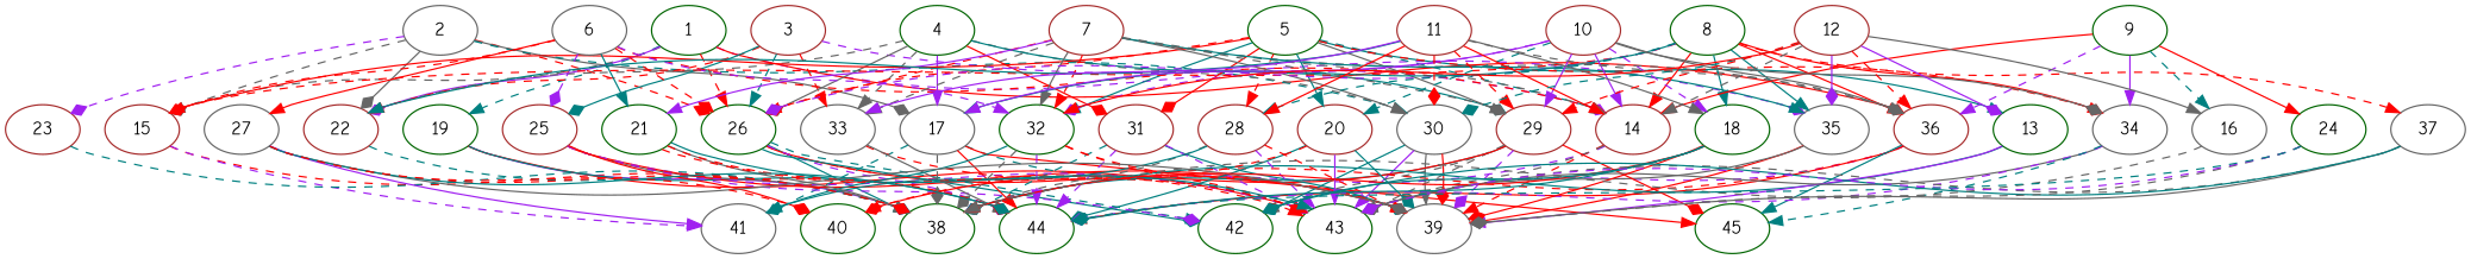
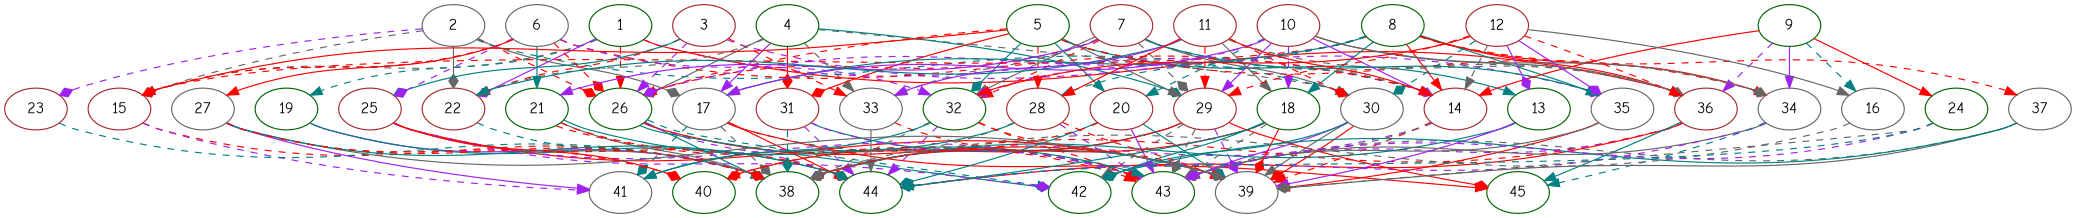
  digraph {
    fontname="Comic Neue"
    node [alpha=0.17 color=darkgreen fontname="Comic Neue"]
    edge [arrowhead=normal color=red fontname="Comic Neue" style=dashed]
    1 [alpha=0.19 expect_size=18519040]
    14 [alpha=0.01 color=brown expect_size=46502912]
    15 [alpha=0.10 color=brown expect_size=27298816]
    19 [alpha=0.02 expect_size=21658624]
    22 [color=brown expect_size=40769536]
    26 [alpha=0.20 expect_size=31214592]
    36 [alpha=0.07 color=brown expect_size=29777920]
    38 [alpha=0.04 expect_size=11100160]
    39 [alpha=0.19 color=gray40 expect_size=51344384]
    43 [alpha=0.15 expect_size=51383296]
    41 [alpha=0.09 color=gray40 expect_size=43191296]
    44 [alpha=0.05 expect_size=46148608]
    42 [alpha=0.06 expect_size=14468096]
    45 [alpha=0.16 expect_size=40022016]
    2 [alpha=0.19 color=gray40 expect_size=45618176]
    17 [alpha=0.02 color=gray40 expect_size=22818816]
    23 [color=brown expect_size=35507200]
    30 [alpha=0.16 color=gray40 expect_size=45700096]
    3 [alpha=0.03 color=brown expect_size=26798080]
    25 [alpha=0.10 color=brown expect_size=8220672]
    33 [alpha=0.18 color=gray40 expect_size=28637184]
    35 [alpha=0.06 color=gray40 expect_size=6804480]
    40 [alpha=0.07 expect_size=5953536]
    4 [alpha=0.12 expect_size=40809472]
    29 [alpha=0.01 color=brown expect_size=41117696]
    31 [alpha=0.08 color=brown expect_size=23916544]
    5 [alpha=0.03 expect_size=6892544]
    13 [alpha=0.08 expect_size=39011328]
    20 [alpha=0.11 color=brown expect_size=36122624]
    28 [color=brown expect_size=6274048]
    32 [alpha=0.16 expect_size=36227072]
    34 [color=gray40 expect_size=22703104]
    6 [alpha=0.16 color=gray40 expect_size=37478400]
    21 [alpha=0.05 expect_size=36364288]
    27 [alpha=0.12 color=gray40 expect_size=48467968]
    7 [alpha=0.13 color=brown expect_size=10406912]
    8 [alpha=0.07 expect_size=34787328]
    18 [alpha=0.15 expect_size=5315584]
    37 [alpha=0.15 color=gray40 expect_size=29488128]
    9 [alpha=0.06 expect_size=49720320]
    16 [alpha=0.07 color=gray40 expect_size=33230848]
    24 [alpha=0.13 expect_size=6393856]
    10 [alpha=0.00 color=brown expect_size=31945728]
    11 [alpha=0.02 color=brown expect_size=45399040]
    12 [alpha=0.18 color=brown expect_size=42468352]
    1 -> 14 [arrowhead=diamond color=purple]
    1 -> 15 [color=gray40]
    1 -> 19 [color=teal]
    1 -> 22 [arrowhead=diamond color=purple style=solid]
    1 -> 26
    1 -> 36 [arrowhead=diamond style=solid]
    14 -> 38 [arrowhead=diamond color=purple]
    14 -> 39
    14 -> 43 [arrowhead=diamond color=gray40]
    15 -> 38
    15 -> 41 [color=purple]
    19 -> 38 [arrowhead=diamond color=purple style=solid]
-   19 -> 43 [arrowhead=diamond style=solid]
    19 -> 44 [color=teal style=solid]
    22 -> 38 [color=teal]
    26 -> 38 [color=teal style=solid]
    26 -> 39 [style=solid]
    26 -> 43 [arrowhead=diamond]
    26 -> 44 [arrowhead=diamond color=purple]
    26 -> 42 [arrowhead=diamond color=teal style=solid]
    26 -> 42 [color=teal]
    36 -> 38
    36 -> 43 [color=purple]
    36 -> 44 [style=solid]
    36 -> 45 [color=teal style=solid]
    2 -> 15 [arrowhead=diamond color=gray40]
    2 -> 22 [arrowhead=diamond color=gray40 style=solid]
    2 -> 26 [arrowhead=diamond]
    2 -> 17 [arrowhead=diamond color=gray40 style=solid]
    2 -> 23 [arrowhead=diamond color=purple]
    2 -> 30 [color=teal]
    17 -> 38 [arrowhead=diamond color=gray40]
    17 -> 43 [color=teal]
    17 -> 41 [arrowhead=diamond color=teal]
    17 -> 44 [style=solid]
    17 -> 45 [style=solid]
    23 -> 38 [arrowhead=diamond color=teal]
    30 -> 39 [color=gray40 style=solid]
    30 -> 39 [arrowhead=diamond style=solid]
    30 -> 43 [color=purple style=solid]
    30 -> 42 [arrowhead=diamond color=teal style=solid]
    3 -> 22
-   3 -> 26 [color=teal]
+   3 -> 26 [color=purple]
    3 -> 25 [arrowhead=diamond color=teal style=solid]
    3 -> 33
    3 -> 35 [arrowhead=diamond color=purple]
    25 -> 38 [color=gray40 style=solid]
    25 -> 39 [arrowhead=diamond style=solid]
    25 -> 43 [color=purple]
    25 -> 44
    25 -> 42 [arrowhead=diamond color=purple]
    25 -> 40 [arrowhead=diamond style=solid]
    33 -> 43
    33 -> 44 [color=gray40 style=solid]
    35 -> 39 [style=solid]
    35 -> 43 [arrowhead=diamond color=gray40 style=solid]
    4 -> 22 [color=gray40]
    4 -> 26 [arrowhead=diamond color=gray40 style=solid]
    4 -> 17 [color=purple style=solid]
    4 -> 30 [color=gray40]
    4 -> 33 [color=gray40]
    4 -> 29 [arrowhead=diamond color=teal style=solid]
    4 -> 31 [arrowhead=diamond style=solid]
    29 -> 38 [arrowhead=diamond color=teal style=solid]
    29 -> 39 [arrowhead=diamond color=purple]
    29 -> 43 [arrowhead=diamond color=gray40]
    29 -> 42 [color=gray40]
    29 -> 45 [arrowhead=diamond style=solid]
    29 -> 40 [style=solid]
    31 -> 38 [arrowhead=diamond color=teal]
    31 -> 39 [arrowhead=diamond color=teal style=solid]
    31 -> 43 [color=purple]
    31 -> 44 [color=purple]
    5 -> 14 [color=teal]
    5 -> 15 [style=solid]
    5 -> 26
    5 -> 29 [color=gray40 style=solid]
    5 -> 31 [arrowhead=diamond style=solid]
    5 -> 13 [color=teal style=solid]
    5 -> 20 [color=teal style=solid]
    5 -> 28
-   5 -> 32 [color=teal style=solid]
+   5 -> 32 [arrowhead=diamond color=teal style=solid]
    5 -> 34
    13 -> 38 [color=teal style=solid]
    13 -> 39 [color=purple style=solid]
    20 -> 39 [arrowhead=diamond color=teal style=solid]
    20 -> 43 [color=purple style=solid]
    20 -> 44 [arrowhead=diamond color=teal style=solid]
    20 -> 40 [arrowhead=diamond]
    28 -> 38 [arrowhead=diamond color=gray40]
    28 -> 39
    28 -> 43 [color=purple]
    28 -> 41 [color=teal style=solid]
    32 -> 38 [arrowhead=diamond color=gray40]
    32 -> 39
    32 -> 43
    32 -> 41 [color=teal style=solid]
    32 -> 44 [color=purple]
    34 -> 43 [color=gray40 style=solid]
    34 -> 44 [arrowhead=diamond color=purple]
    34 -> 45 [color=teal]
    6 -> 14
    6 -> 15 [arrowhead=diamond]
    6 -> 26 [arrowhead=diamond]
    6 -> 25 [arrowhead=diamond color=purple]
    6 -> 32 [color=purple]
    6 -> 21 [color=teal style=solid]
    6 -> 27 [style=solid]
    21 -> 38 [color=gray40 style=solid]
    21 -> 43
    21 -> 43 [color=teal style=solid]
    21 -> 44 [arrowhead=diamond]
    27 -> 38 [arrowhead=diamond]
    27 -> 39 [arrowhead=diamond color=gray40 style=solid]
    27 -> 41 [color=purple style=solid]
    27 -> 44 [arrowhead=diamond color=teal style=solid]
    27 -> 40 [arrowhead=diamond]
    7 -> 14 [color=gray40]
    7 -> 26 [arrowhead=diamond]
    7 -> 36 [color=gray40]
    7 -> 30 [color=gray40 style=solid]
    7 -> 33 [color=gray40]
    7 -> 35 [color=teal style=solid]
    7 -> 29 [arrowhead=diamond color=gray40]
    7 -> 32 [color=gray40 style=solid]
    7 -> 32
    7 -> 21 [color=purple style=solid]
    8 -> 14 [style=solid]
    8 -> 15 [arrowhead=diamond]
    8 -> 26 [arrowhead=diamond color=purple]
    8 -> 36 [style=solid]
    8 -> 17 [color=teal style=solid]
    8 -> 35 [color=teal style=solid]
    8 -> 28 [color=teal]
    8 -> 34 [arrowhead=diamond style=solid]
    8 -> 18 [color=teal style=solid]
    8 -> 37
    18 -> 38 [style=solid]
    18 -> 39 [arrowhead=diamond style=solid]
    18 -> 43 [color=gray40]
    18 -> 44 [arrowhead=diamond color=teal style=solid]
    18 -> 42 [arrowhead=diamond color=teal style=solid]
    37 -> 39 [arrowhead=diamond color=gray40 style=solid]
    37 -> 43 [color=gray40]
    37 -> 42 [arrowhead=diamond color=teal style=solid]
    9 -> 14 [style=solid]
    9 -> 36 [color=purple]
    9 -> 34 [color=purple style=solid]
    9 -> 16 [color=teal]
    9 -> 24 [style=solid]
    16 -> 38 [color=gray40]
    24 -> 39 [arrowhead=diamond color=gray40]
    24 -> 43 [arrowhead=diamond color=purple]
    24 -> 44 [color=teal]
    10 -> 14 [color=purple style=solid]
    10 -> 36 [color=gray40 style=solid]
    10 -> 17 [color=purple style=solid]
    10 -> 29 [color=purple style=solid]
    10 -> 20 [color=teal]
    10 -> 32 [arrowhead=diamond color=purple]
    10 -> 34 [arrowhead=diamond color=gray40 style=solid]
    10 -> 18 [color=purple]
    11 -> 14 [style=solid]
    11 -> 22 [color=teal style=solid]
    11 -> 36 [arrowhead=diamond color=gray40]
    11 -> 30 [arrowhead=diamond]
    11 -> 33 [color=purple style=solid]
    11 -> 29
    11 -> 28 [style=solid]
    11 -> 18 [color=gray40 style=solid]
    12 -> 14 [color=gray40]
    12 -> 36
    12 -> 30 [arrowhead=diamond color=teal]
    12 -> 35 [arrowhead=diamond color=purple style=solid]
    12 -> 29
    12 -> 13 [arrowhead=diamond color=purple style=solid]
    12 -> 32 [style=solid]
    12 -> 16 [color=gray40 style=solid]
  }
